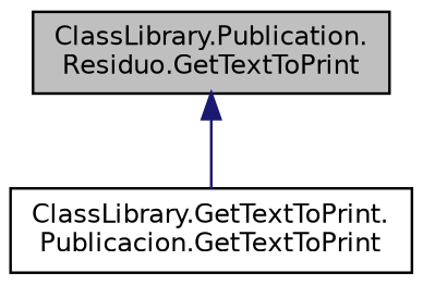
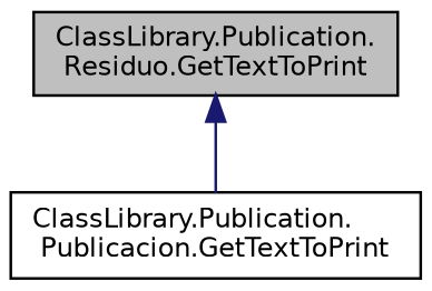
  digraph {
    rankdir=TB
    node [color=black fontname=Helvetica fontsize=10 shape=record style=filled]
    n1 [fillcolor=grey75 fontcolor=black height=0.2 label="ClassLibrary.Publication.\lResiduo.GetTextToPrint" width=0.4]
-   n2 [fillcolor=white height=0.2 label="ClassLibrary.GetTextToPrint.\lPublicacion.GetTextToPrint" width=0.4]
+   n2 [fillcolor=white height=0.2 label="ClassLibrary.Publication.\lPublicacion.GetTextToPrint" width=0.4]
    n1 -> n2 [color=midnightblue dir=back fontname=Helvetica fontsize=10 labelfontname=Helvetica labelfontsize=10 style=solid]
  }
